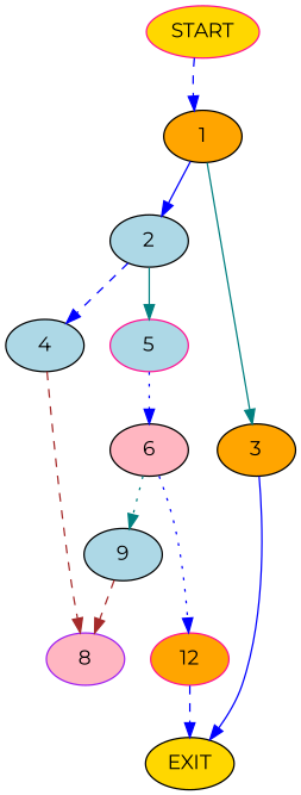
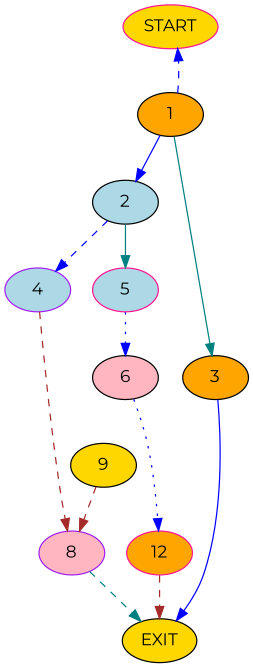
  digraph {
    fontname=Montserrat
    node [color=black fillcolor=lightblue fontname=Montserrat style=filled]
    edge [color=blue fontname=Montserrat style=dashed]
    n1 [color=deeppink fillcolor=gold label=START]
    1 [fillcolor=orange]
    2
    3 [fillcolor=orange]
    n5 [fillcolor=gold label=EXIT]
-   4
+   4 [color=purple]
    5 [color=deeppink]
    8 [color=purple fillcolor=lightpink]
    6 [fillcolor=lightpink]
-   9
+   9 [fillcolor=gold]
    n11 [color=deeppink fillcolor=orange label=12]
-   n1 -> 1
+   1 -> n1
    1 -> 2 [style=solid]
    1 -> 3 [color=teal style=solid]
    2 -> 4
    2 -> 5 [color=teal style=solid]
    3 -> n5 [style=solid]
    4 -> 8 [color=brown]
    5 -> 6 [style=dotted]
-   6 -> 9 [color=teal style=dotted]
+   8 -> n5 [color=teal]
    6 -> n11 [style=dotted]
    9 -> 8 [color=brown]
-   n11 -> n5
+   n11 -> n5 [color=brown]
  }
